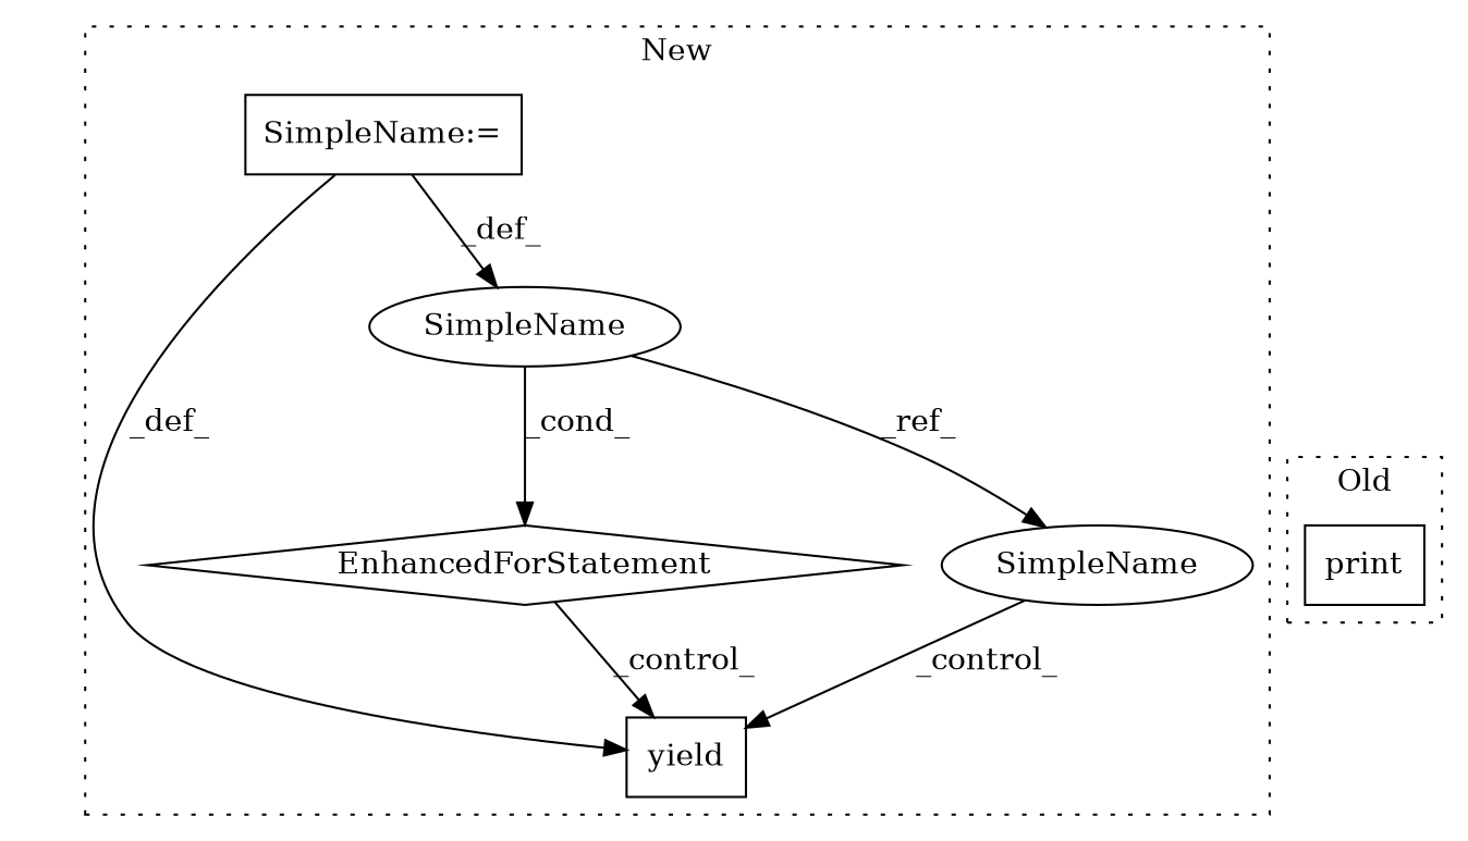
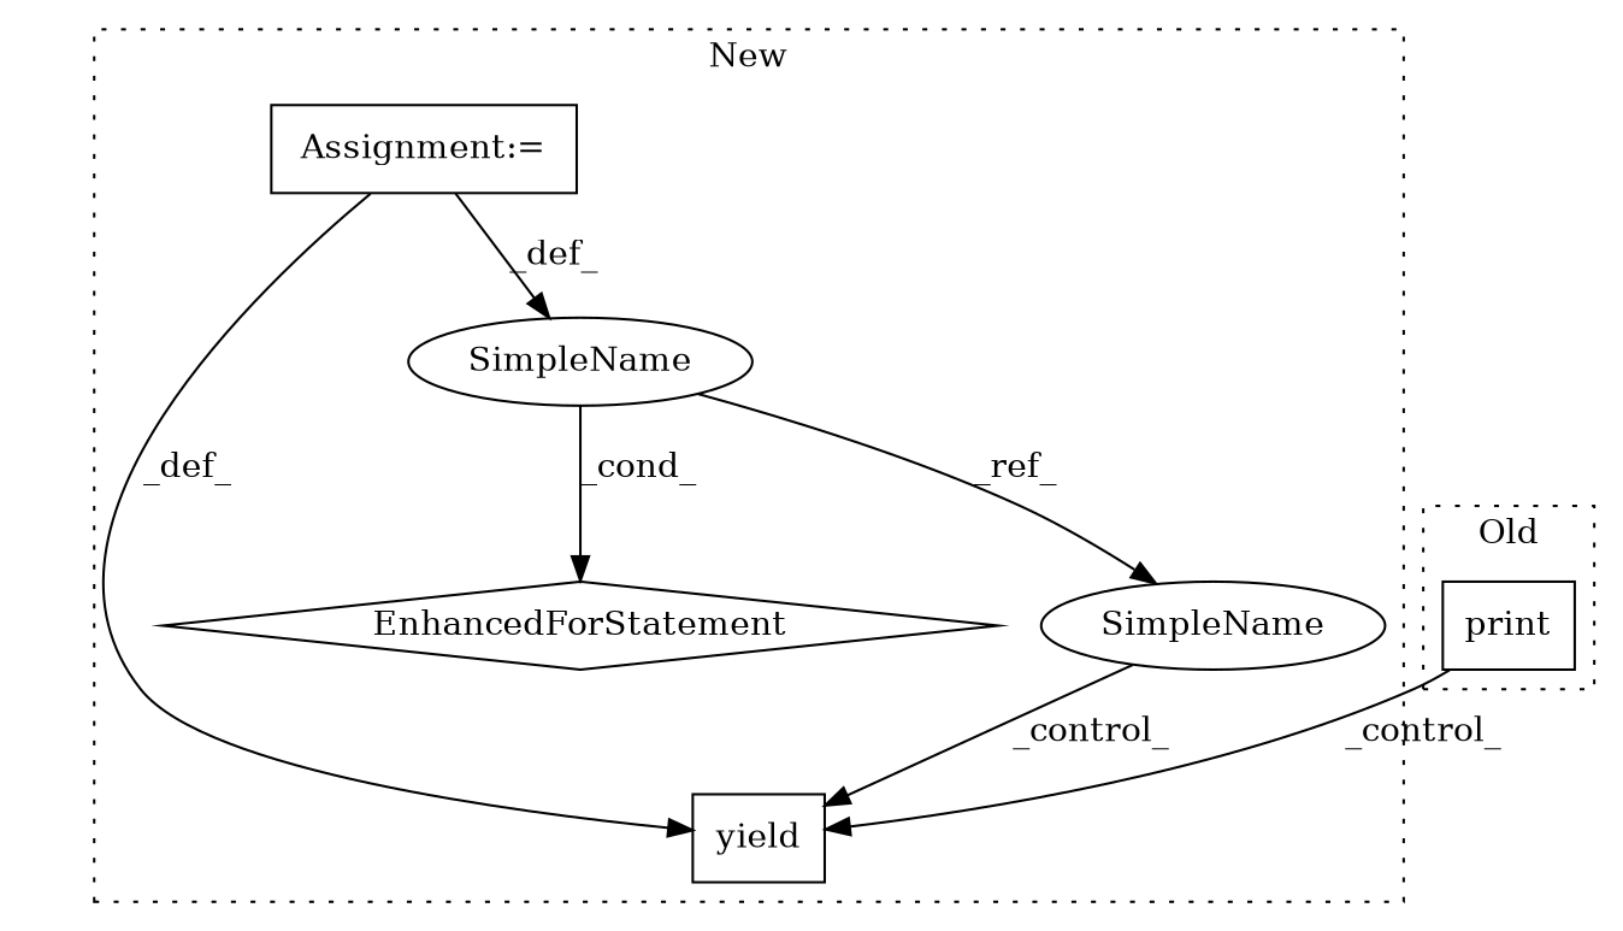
  digraph {
    node [a=42 l=5 shape=box]
    n1 [a=112 l=7 label=yield s=7256]
    n2 [a=70 l="57,2" label=EnhancedForStatement s="7112,7221" shape=diamond]
-   n3 [a=7 l=1 label="SimpleName:=" s=6984]
+   n3 [a=7 l=1 label="Assignment:=" s=6984]
    n4 [label=SimpleName s=7173 shape=ellipse]
    n5 [label=SimpleName s=7237 shape=ellipse]
    n6 [a=32 l="6,1" label=print s="7390,7411"]
    subgraph cluster_1 {
      label=New
      style=dotted
      n1
      n2
      n3
      n4
      n5
    }
    subgraph cluster_2 {
      label=Old
      style=dotted
      n6
    }
-   n2 -> n1 [label=_control_]
+   n6 -> n1 [label=_control_]
    n3 -> n1 [label=_def_]
    n3 -> n4 [label=_def_]
    n4 -> n2 [label=_cond_]
    n4 -> n5 [label=_ref_]
    n5 -> n1 [label=_control_]
  }
